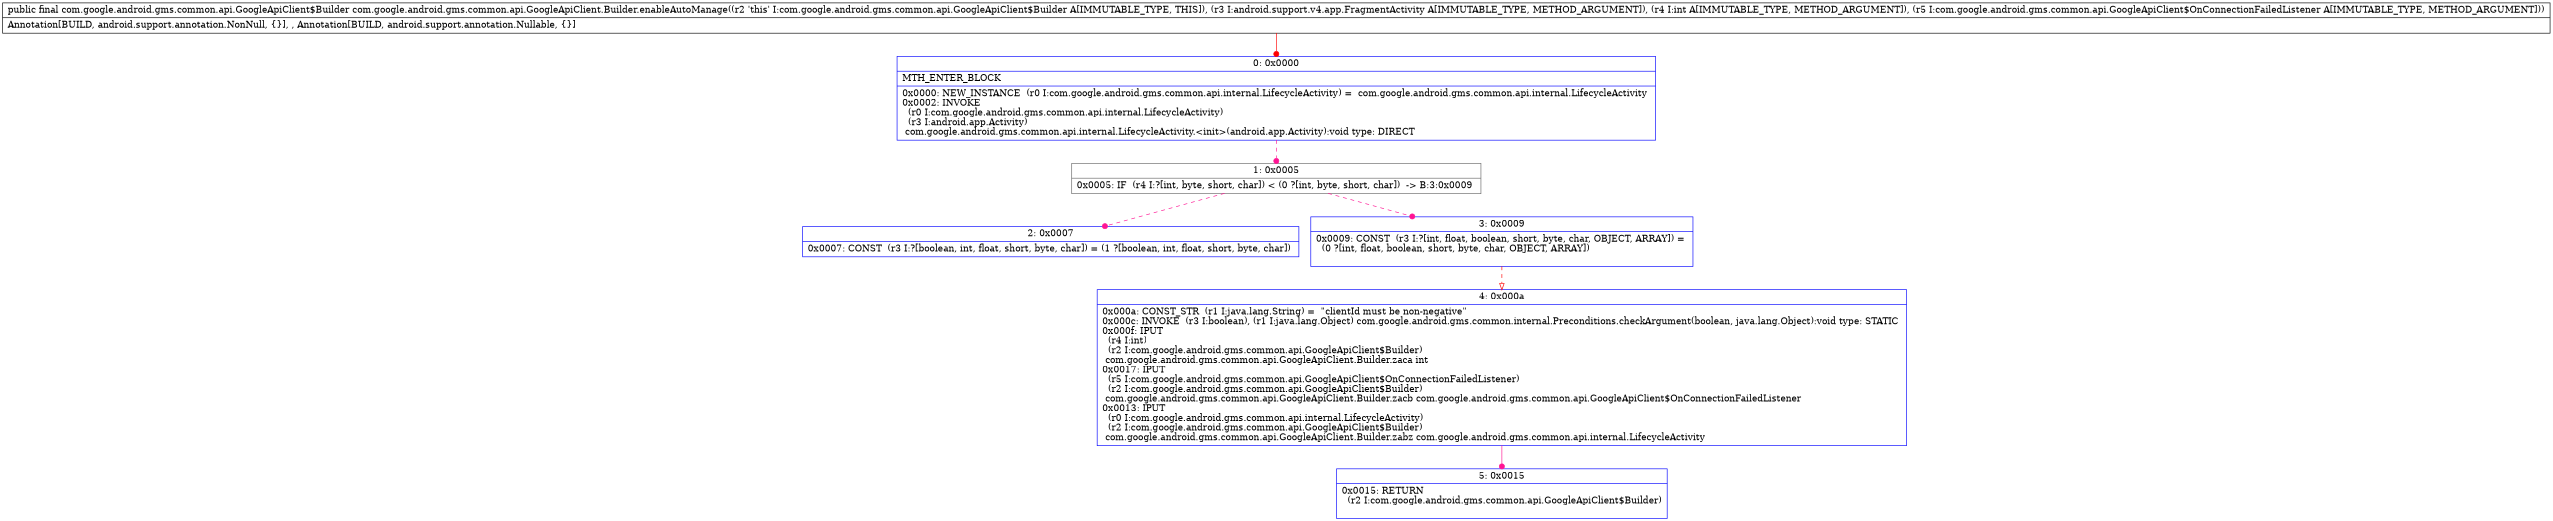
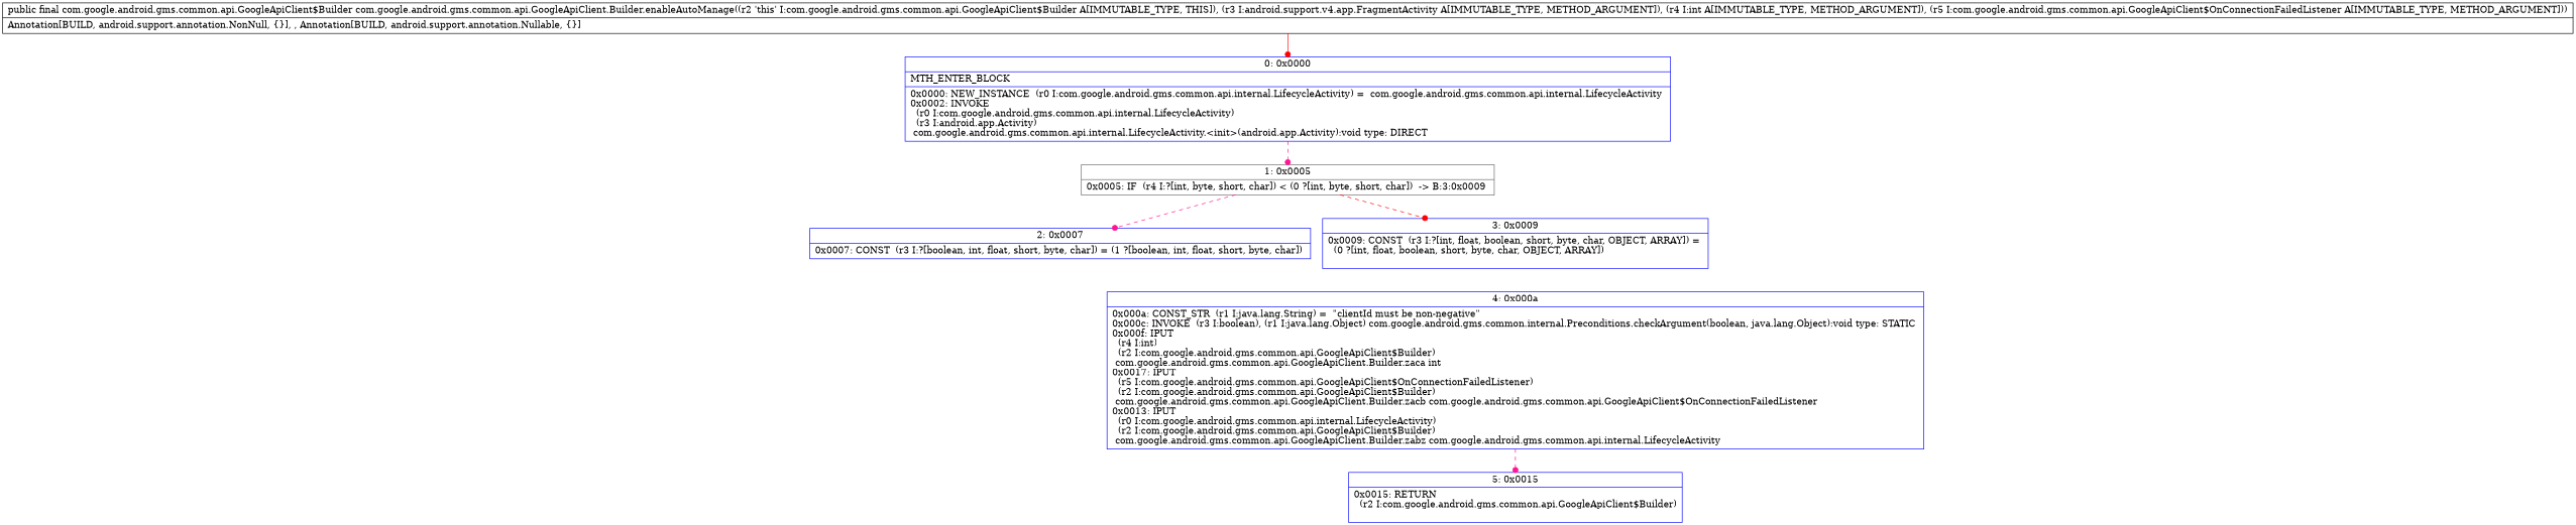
  digraph {
    node [color=blue shape=record]
    edge [arrowhead=dot color=deeppink style=dashed]
    n1 [label="{0\:\ 0x0000|MTH_ENTER_BLOCK\l|0x0000: NEW_INSTANCE  (r0 I:com.google.android.gms.common.api.internal.LifecycleActivity) =  com.google.android.gms.common.api.internal.LifecycleActivity \l0x0002: INVOKE  \l  (r0 I:com.google.android.gms.common.api.internal.LifecycleActivity)\l  (r3 I:android.app.Activity)\l com.google.android.gms.common.api.internal.LifecycleActivity.\<init\>(android.app.Activity):void type: DIRECT \l}"]
    n2 [color=gray40 label="{1\:\ 0x0005|0x0005: IF  (r4 I:?[int, byte, short, char]) \< (0 ?[int, byte, short, char])  \-\> B:3:0x0009 \l}"]
    n3 [label="{2\:\ 0x0007|0x0007: CONST  (r3 I:?[boolean, int, float, short, byte, char]) = (1 ?[boolean, int, float, short, byte, char]) \l}"]
    n4 [label="{3\:\ 0x0009|0x0009: CONST  (r3 I:?[int, float, boolean, short, byte, char, OBJECT, ARRAY]) = \l  (0 ?[int, float, boolean, short, byte, char, OBJECT, ARRAY])\l \l}"]
    n5 [label="{4\:\ 0x000a|0x000a: CONST_STR  (r1 I:java.lang.String) =  \"clientId must be non\-negative\" \l0x000c: INVOKE  (r3 I:boolean), (r1 I:java.lang.Object) com.google.android.gms.common.internal.Preconditions.checkArgument(boolean, java.lang.Object):void type: STATIC \l0x000f: IPUT  \l  (r4 I:int)\l  (r2 I:com.google.android.gms.common.api.GoogleApiClient$Builder)\l com.google.android.gms.common.api.GoogleApiClient.Builder.zaca int \l0x0017: IPUT  \l  (r5 I:com.google.android.gms.common.api.GoogleApiClient$OnConnectionFailedListener)\l  (r2 I:com.google.android.gms.common.api.GoogleApiClient$Builder)\l com.google.android.gms.common.api.GoogleApiClient.Builder.zacb com.google.android.gms.common.api.GoogleApiClient$OnConnectionFailedListener \l0x0013: IPUT  \l  (r0 I:com.google.android.gms.common.api.internal.LifecycleActivity)\l  (r2 I:com.google.android.gms.common.api.GoogleApiClient$Builder)\l com.google.android.gms.common.api.GoogleApiClient.Builder.zabz com.google.android.gms.common.api.internal.LifecycleActivity \l}"]
    n6 [label="{5\:\ 0x0015|0x0015: RETURN  \l  (r2 I:com.google.android.gms.common.api.GoogleApiClient$Builder)\l \l}"]
    n7 [color=black label="{public final com.google.android.gms.common.api.GoogleApiClient$Builder com.google.android.gms.common.api.GoogleApiClient.Builder.enableAutoManage((r2 'this' I:com.google.android.gms.common.api.GoogleApiClient$Builder A[IMMUTABLE_TYPE, THIS]), (r3 I:android.support.v4.app.FragmentActivity A[IMMUTABLE_TYPE, METHOD_ARGUMENT]), (r4 I:int A[IMMUTABLE_TYPE, METHOD_ARGUMENT]), (r5 I:com.google.android.gms.common.api.GoogleApiClient$OnConnectionFailedListener A[IMMUTABLE_TYPE, METHOD_ARGUMENT]))  | Annotation[BUILD, android.support.annotation.NonNull, \{\}], , Annotation[BUILD, android.support.annotation.Nullable, \{\}]\l}"]
    n1 -> n2
    n2 -> n3
-   n2 -> n4
-   n4 -> n5 [arrowhead=onormal color=red]
-   n5 -> n6 [style=solid]
+   n2 -> n4 [color=red]
+   n5 -> n6
    n7 -> n1 [color=red style=solid]
  }
